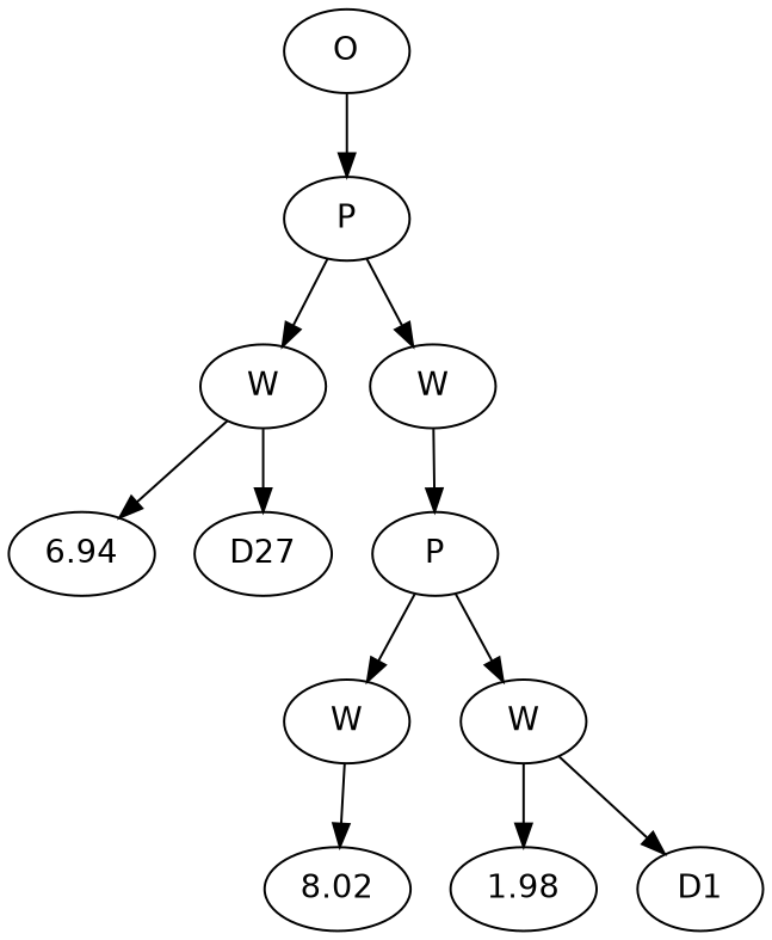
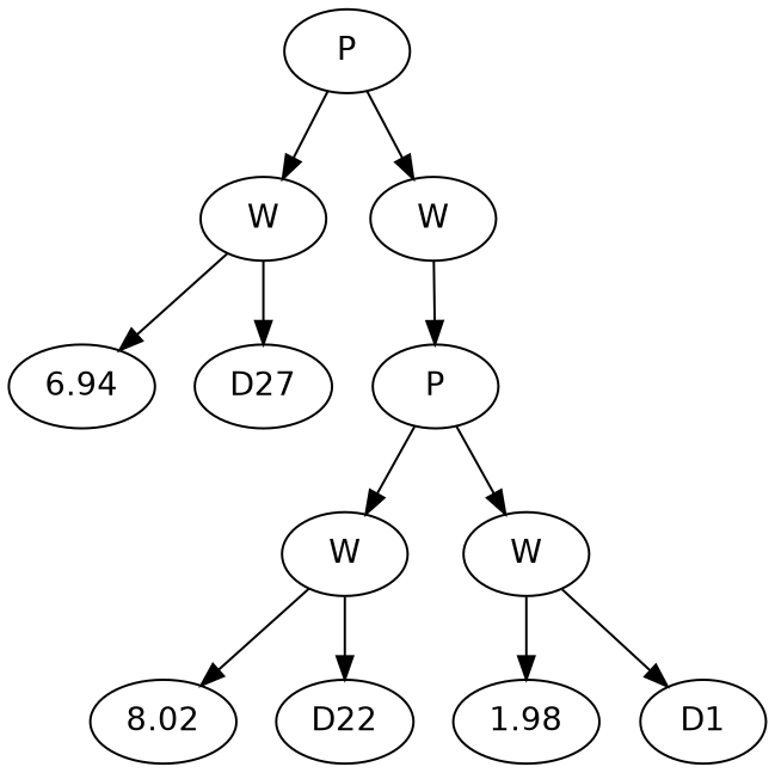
  digraph {
    fontname="DejaVu Sans"
    node [fontname="DejaVu Sans"]
    edge [fontname="DejaVu Sans"]
-   n1 [label=O]
    n2 [label=P]
    n3 [label=W]
    n4 [label=W]
    n5 [label=6.94]
    n6 [label=D27]
    n7 [label=P]
    n8 [label=W]
    n9 [label=W]
    n10 [label=8.02]
+   n11 [label=D22]
    n12 [label=1.98]
    n13 [label=D1]
-   n1 -> n2
    n2 -> n3
    n2 -> n4
    n3 -> n5
    n3 -> n6
    n4 -> n7
    n7 -> n8
    n7 -> n9
    n8 -> n10
+   n8 -> n11
    n9 -> n12
    n9 -> n13
  }
